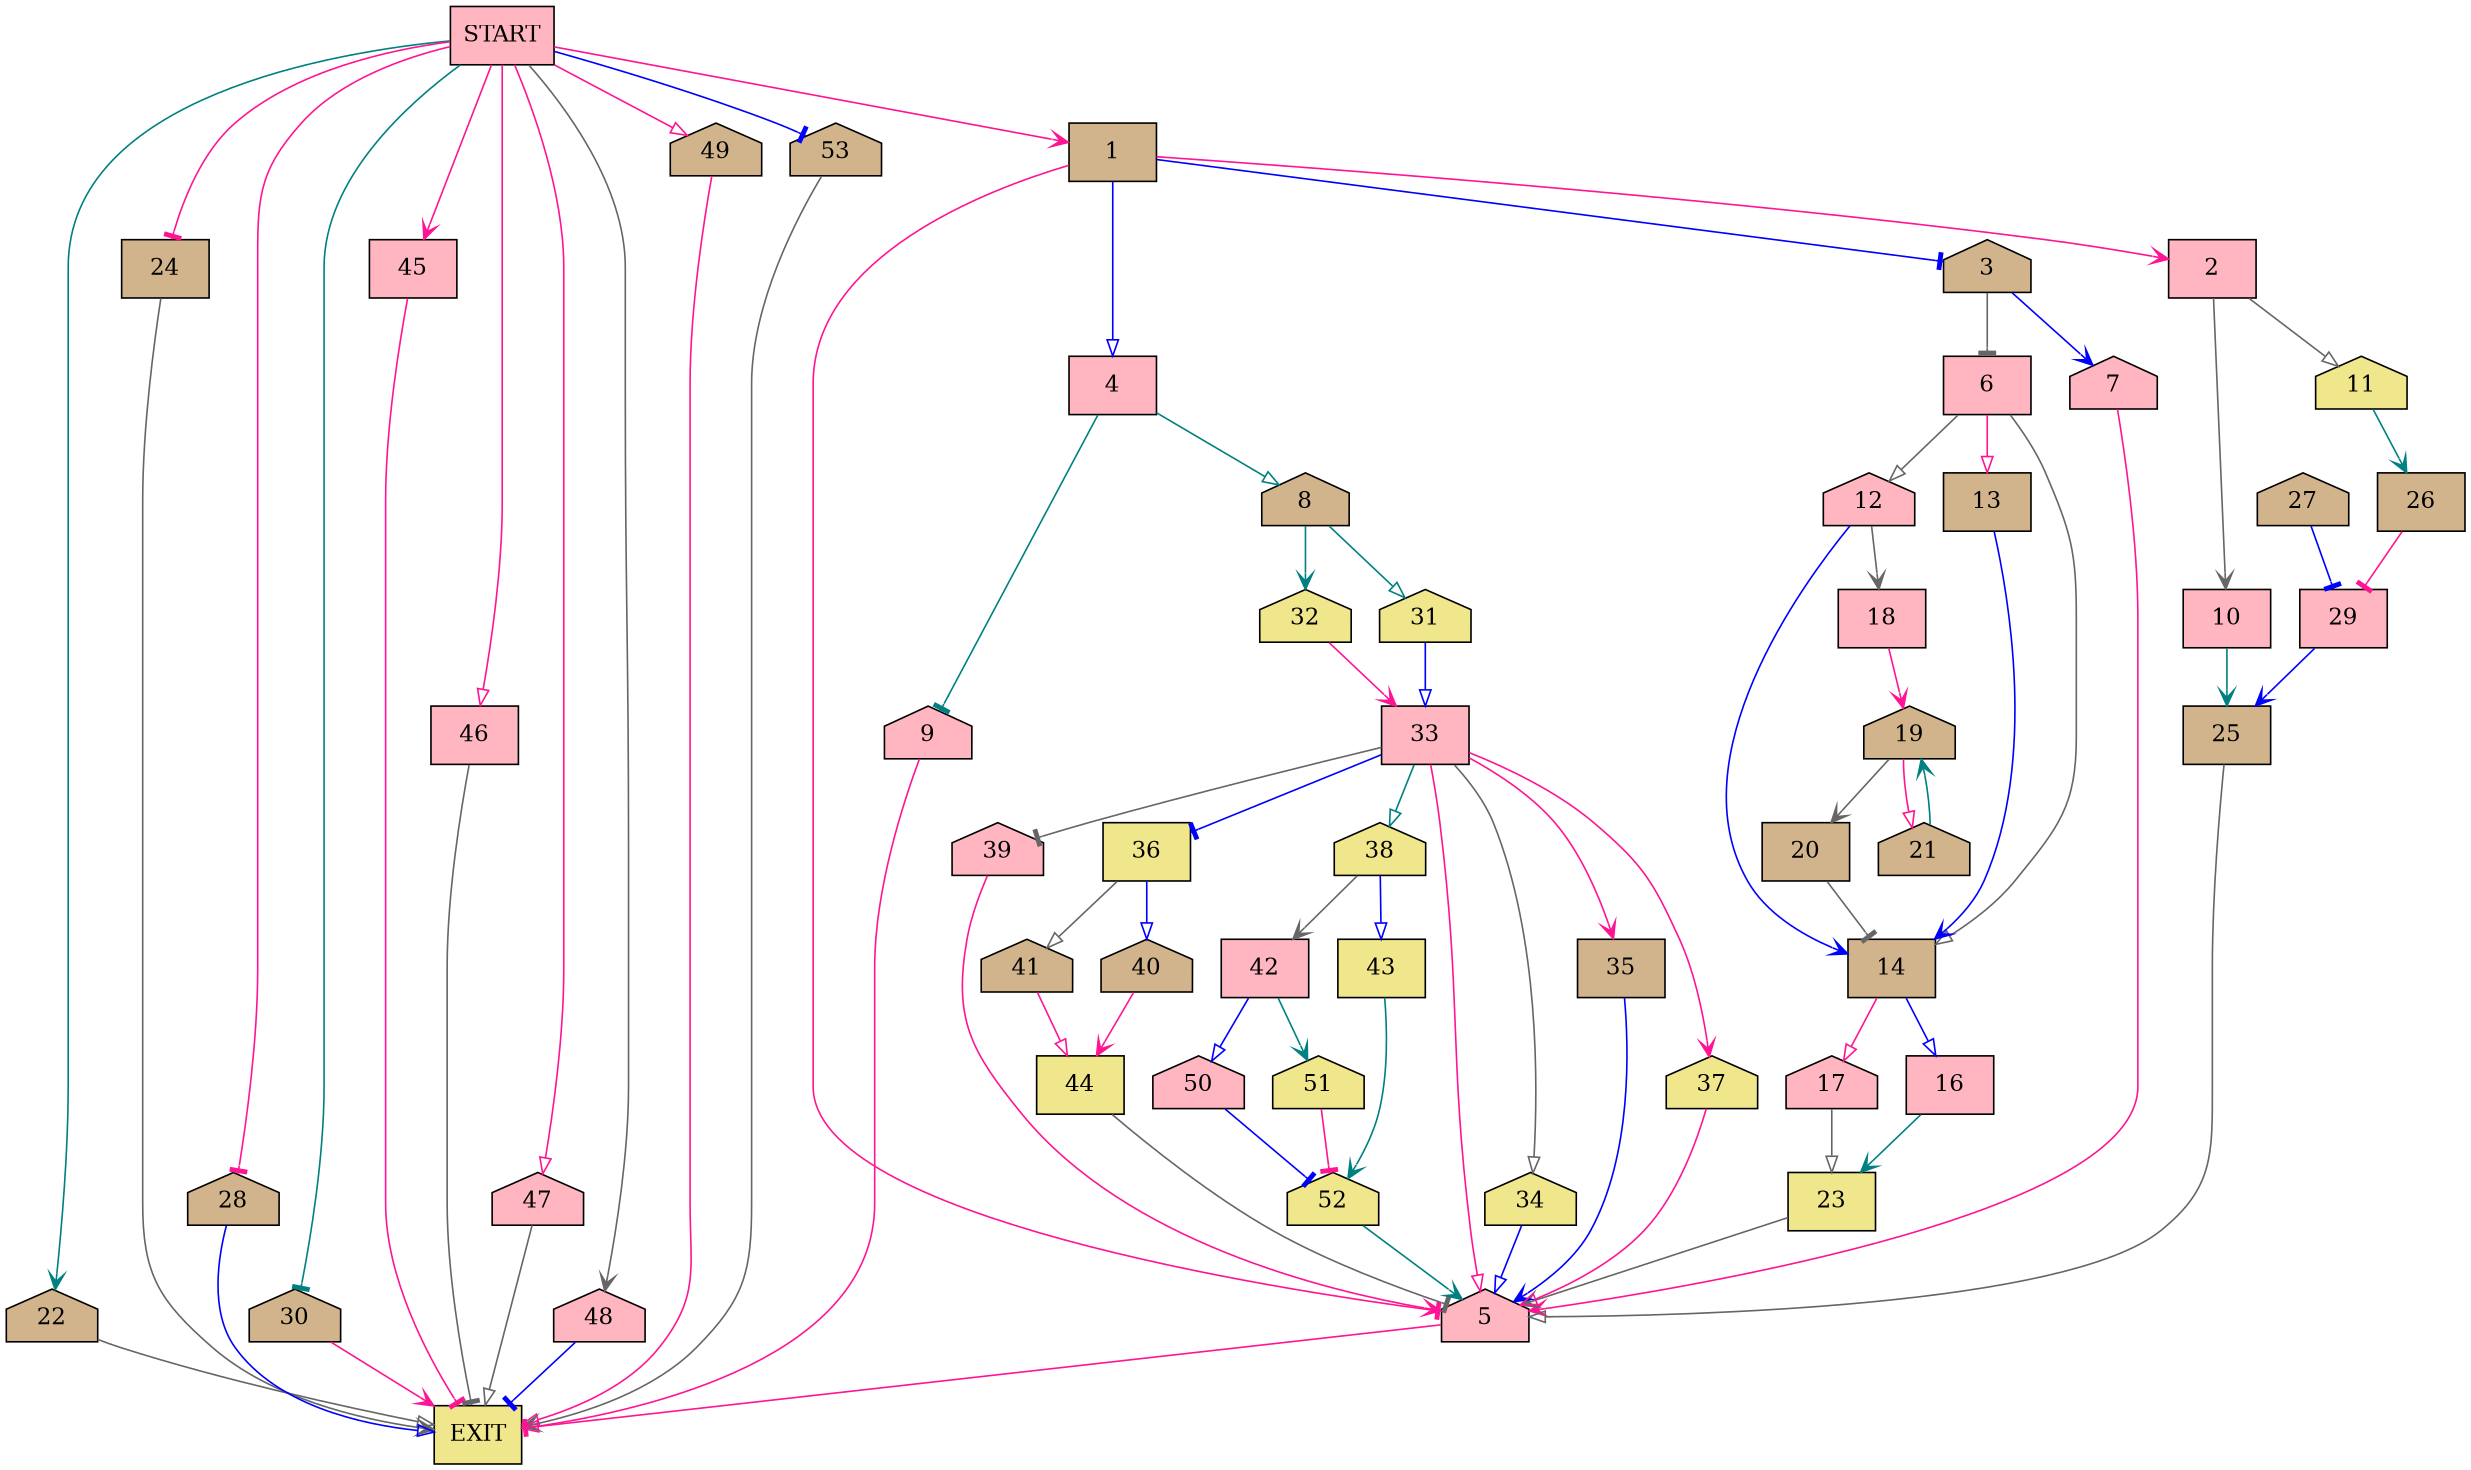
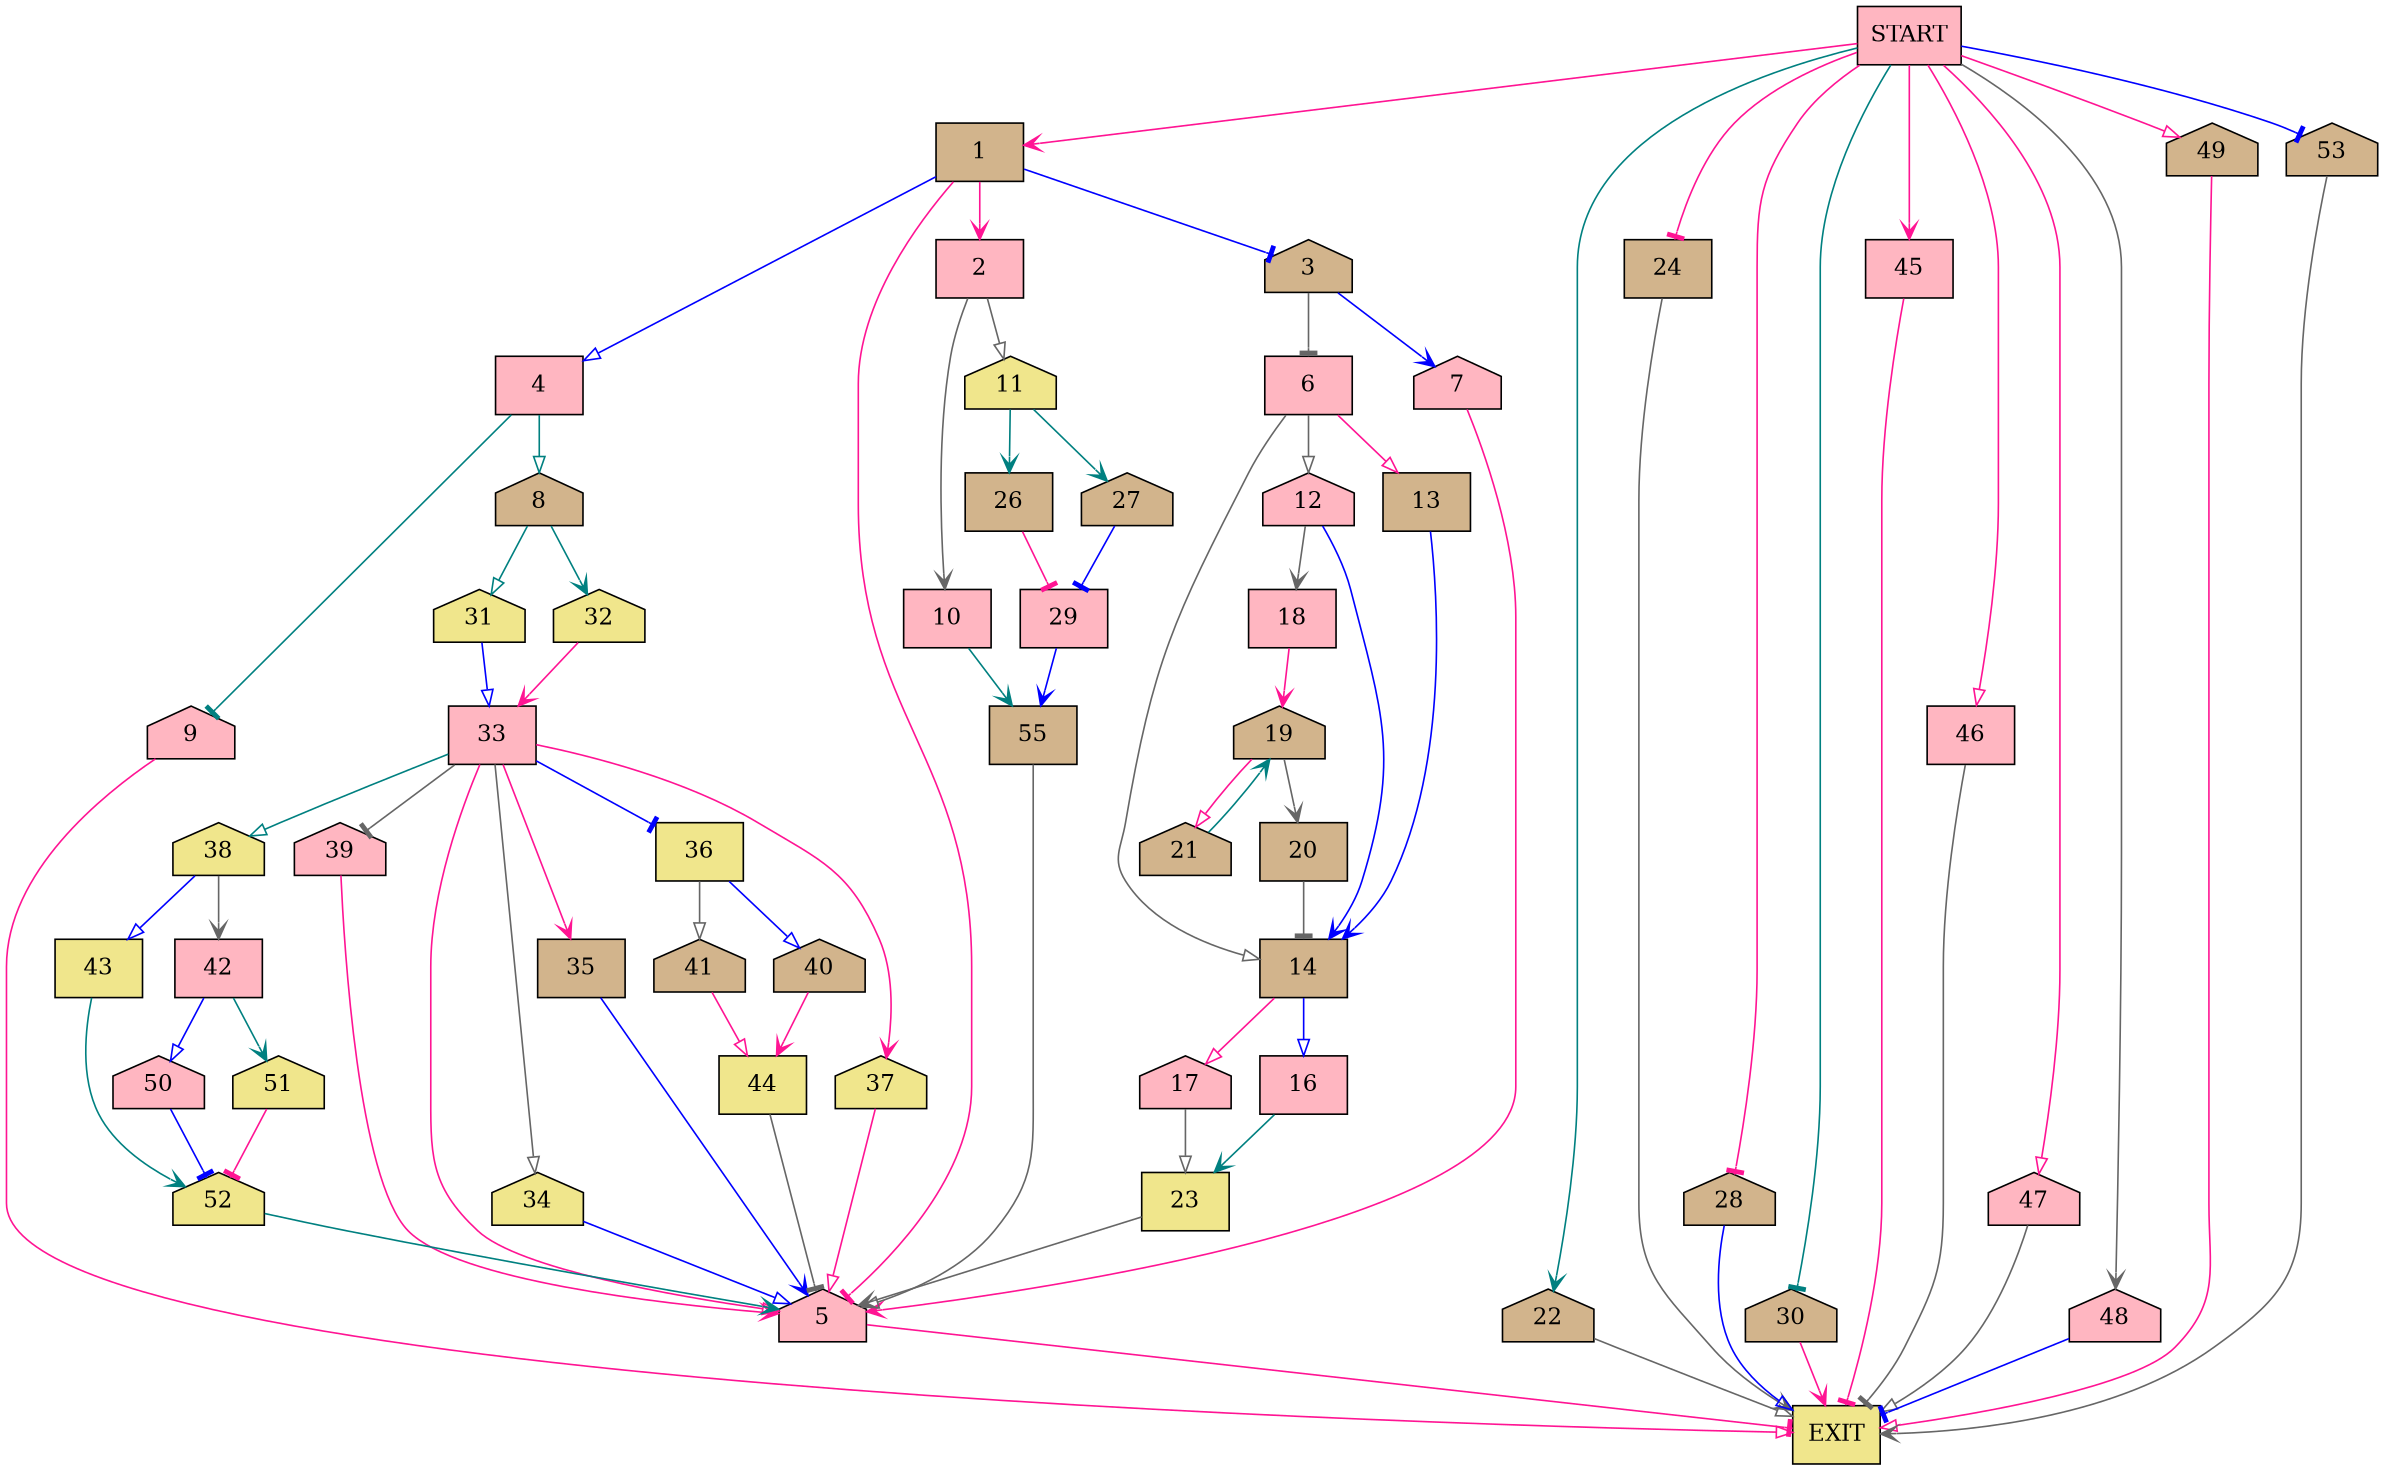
  digraph {
    node [fillcolor=lightpink shape=house style=filled]
    edge [arrowhead=vee color=deeppink]
    n1 [label=START shape=box]
    1 [fillcolor=tan shape=box]
    22 [fillcolor=tan]
    24 [fillcolor=tan shape=box]
    28 [fillcolor=tan]
    30 [fillcolor=tan]
    45 [shape=box]
    46 [shape=box]
    47
    48
    49 [fillcolor=tan]
    53 [fillcolor=tan]
    2 [shape=box]
    3 [fillcolor=tan]
    4 [shape=box]
    5
    n17 [fillcolor=khaki label=EXIT shape=box]
    10 [shape=box]
    11 [fillcolor=khaki]
    6 [shape=box]
    7
    8 [fillcolor=tan]
    9
-   25 [fillcolor=tan shape=box]
+   25 [fillcolor=tan shape=box label=55]
    26 [fillcolor=tan shape=box]
    27 [fillcolor=tan]
    12
    13 [fillcolor=tan shape=box]
    14 [fillcolor=tan shape=box]
    31 [fillcolor=khaki]
    32 [fillcolor=khaki]
    18 [shape=box]
    16 [shape=box]
    17
    33 [shape=box]
    29 [shape=box]
    19 [fillcolor=tan]
    23 [fillcolor=khaki shape=box]
    20 [fillcolor=tan shape=box]
    21 [fillcolor=tan]
    34 [fillcolor=khaki]
    35 [fillcolor=tan shape=box]
    36 [fillcolor=khaki shape=box]
    37 [fillcolor=khaki]
    38 [fillcolor=khaki]
    39
    40 [fillcolor=tan]
    41 [fillcolor=tan]
    42 [shape=box]
    43 [fillcolor=khaki shape=box]
    44 [fillcolor=khaki shape=box]
    50
    51 [fillcolor=khaki]
    52 [fillcolor=khaki]
    n1 -> 1
    n1 -> 22 [color=teal]
    n1 -> 24 [arrowhead=tee]
    n1 -> 28 [arrowhead=tee]
    n1 -> 30 [arrowhead=tee color=teal]
    n1 -> 45
    n1 -> 46 [arrowhead=onormal]
    n1 -> 47 [arrowhead=onormal]
    n1 -> 48 [color=gray40]
    n1 -> 49 [arrowhead=onormal]
    n1 -> 53 [arrowhead=tee color=blue]
    1 -> 2
    1 -> 3 [arrowhead=tee color=blue]
    1 -> 4 [arrowhead=onormal color=blue]
    1 -> 5 [arrowhead=tee]
    22 -> n17 [arrowhead=onormal color=gray40]
    24 -> n17 [color=gray40]
    28 -> n17 [arrowhead=onormal color=blue]
    30 -> n17
    45 -> n17 [arrowhead=tee]
    46 -> n17 [arrowhead=tee color=gray40]
    47 -> n17 [arrowhead=onormal color=gray40]
    48 -> n17 [arrowhead=tee color=blue]
    49 -> n17 [arrowhead=onormal]
    53 -> n17 [color=gray40]
    2 -> 10 [color=gray40]
    2 -> 11 [arrowhead=onormal color=gray40]
    3 -> 6 [arrowhead=tee color=gray40]
    3 -> 7 [color=blue]
    4 -> 8 [arrowhead=onormal color=teal]
    4 -> 9 [arrowhead=tee color=teal]
    5 -> n17 [arrowhead=tee]
    10 -> 25 [color=teal]
    11 -> 26 [color=teal]
+   11 -> 27 [color=teal]
    6 -> 12 [arrowhead=onormal color=gray40]
    6 -> 13 [arrowhead=onormal]
    6 -> 14 [arrowhead=onormal color=gray40]
    7 -> 5
    8 -> 31 [arrowhead=onormal color=teal]
    8 -> 32 [color=teal]
    9 -> n17 [arrowhead=onormal]
    25 -> 5 [arrowhead=onormal color=gray40]
    26 -> 29 [arrowhead=tee]
    27 -> 29 [arrowhead=tee color=blue]
    12 -> 14 [color=blue]
    12 -> 18 [color=gray40]
    13 -> 14 [color=blue]
    14 -> 16 [arrowhead=onormal color=blue]
    14 -> 17 [arrowhead=onormal]
    31 -> 33 [arrowhead=onormal color=blue]
    32 -> 33
    18 -> 19
    16 -> 23 [color=teal]
    17 -> 23 [arrowhead=onormal color=gray40]
    33 -> 5 [arrowhead=onormal]
    33 -> 34 [arrowhead=onormal color=gray40]
    33 -> 35
    33 -> 36 [arrowhead=tee color=blue]
    33 -> 37
    33 -> 38 [arrowhead=onormal color=teal]
    33 -> 39 [arrowhead=tee color=gray40]
    29 -> 25 [color=blue]
    19 -> 20 [color=gray40]
    19 -> 21 [arrowhead=onormal]
    23 -> 5 [color=gray40]
    20 -> 14 [arrowhead=tee color=gray40]
    21 -> 19 [color=teal]
    34 -> 5 [arrowhead=onormal color=blue]
    35 -> 5 [color=blue]
    36 -> 40 [arrowhead=onormal color=blue]
    36 -> 41 [arrowhead=onormal color=gray40]
    37 -> 5 [arrowhead=onormal]
    38 -> 42 [color=gray40]
    38 -> 43 [arrowhead=onormal color=blue]
    39 -> 5
    40 -> 44
    41 -> 44 [arrowhead=onormal]
    42 -> 50 [arrowhead=onormal color=blue]
    42 -> 51 [color=teal]
    43 -> 52 [color=teal]
    44 -> 5 [arrowhead=tee color=gray40]
    50 -> 52 [arrowhead=tee color=blue]
    51 -> 52 [arrowhead=tee]
    52 -> 5 [color=teal]
  }
